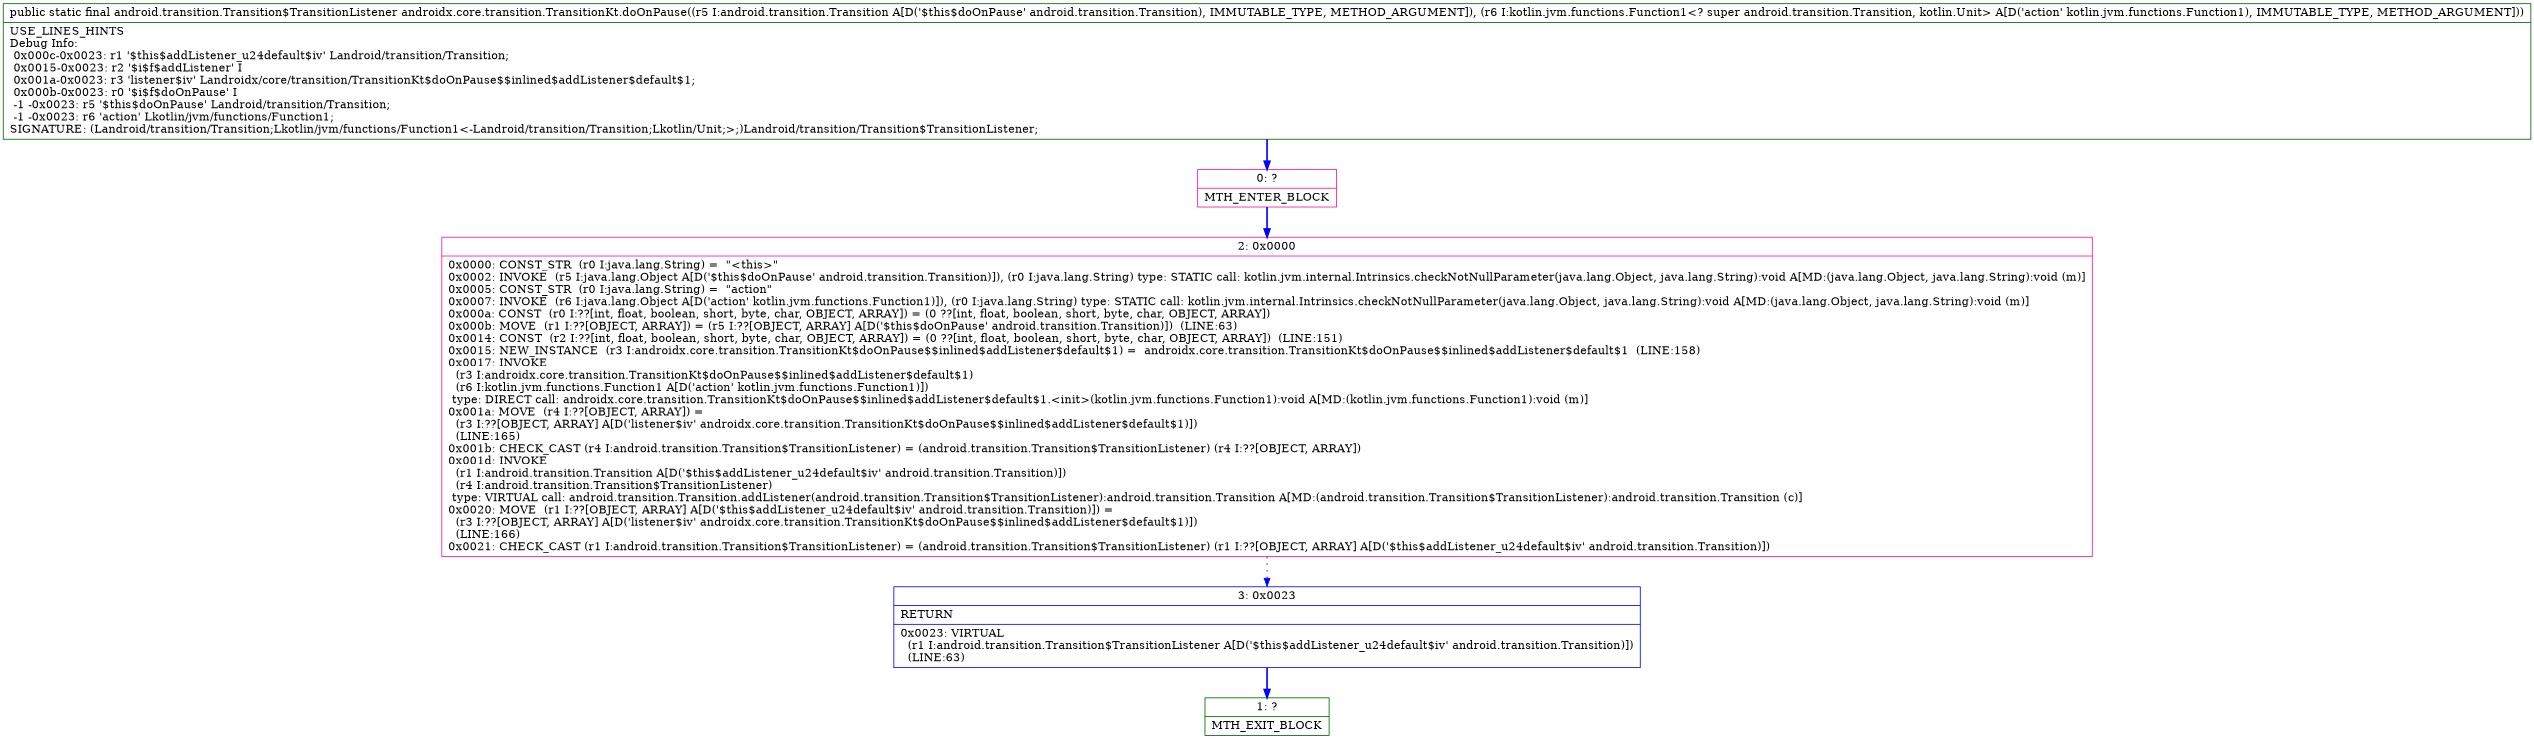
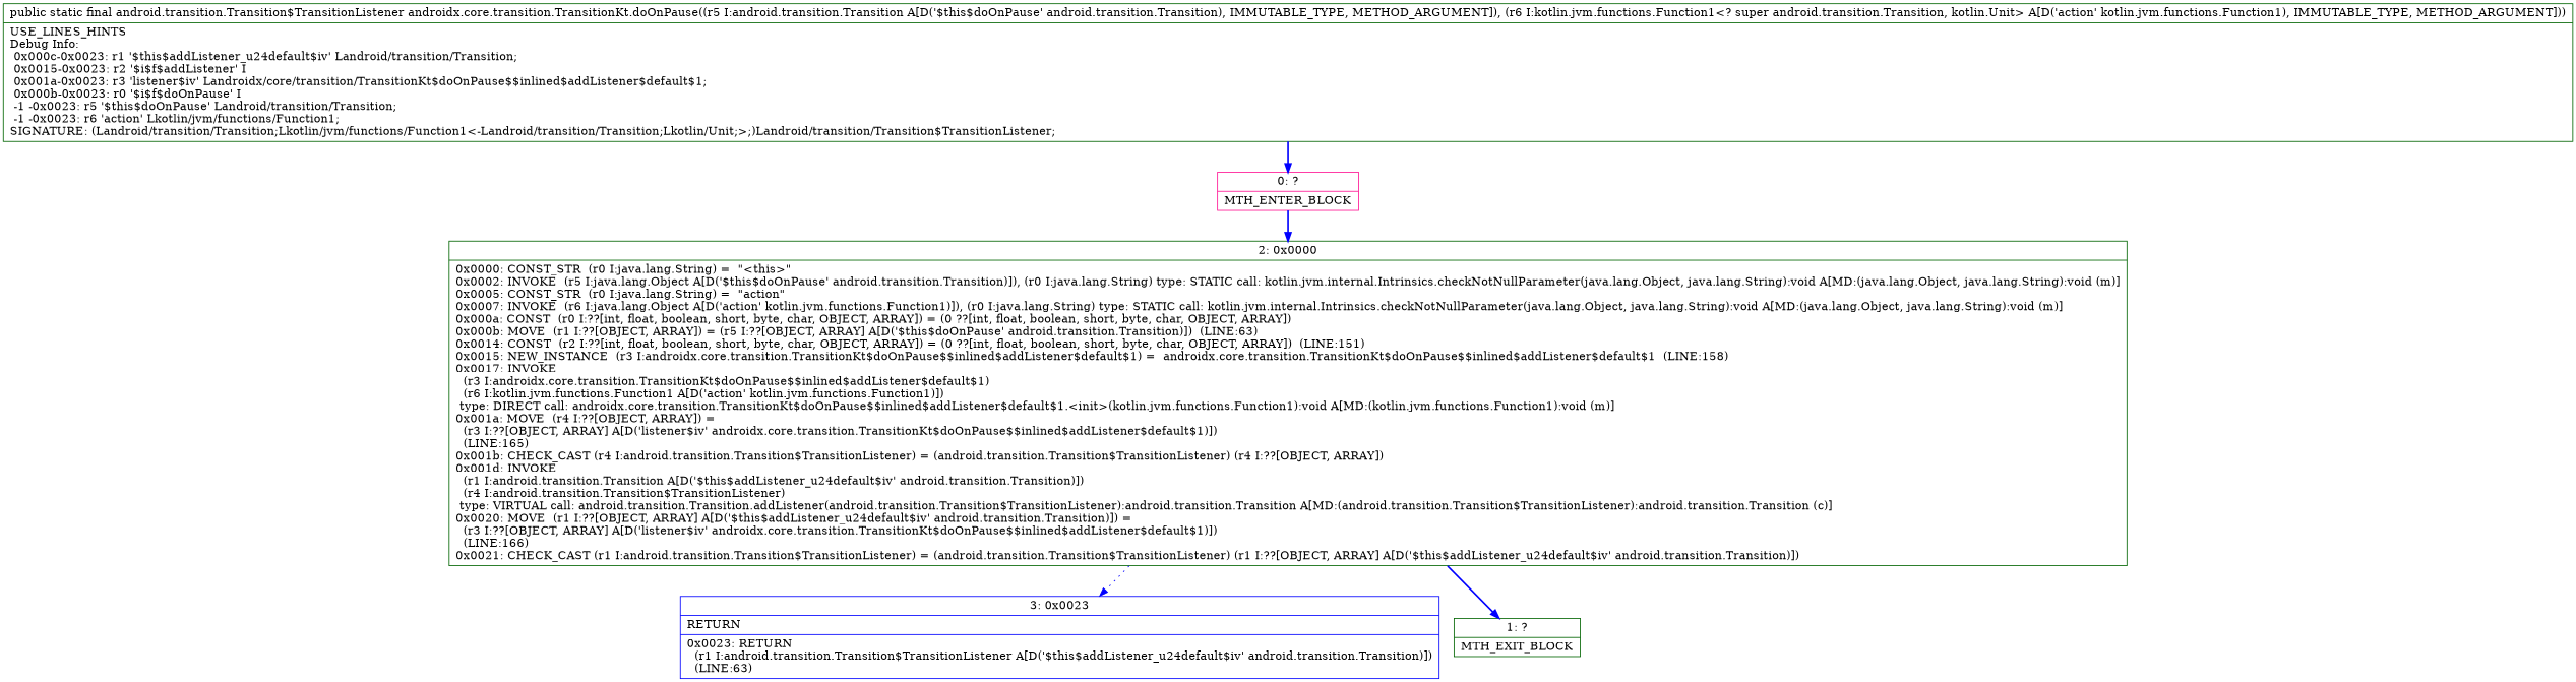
  digraph {
    node [color=deeppink shape=record]
    edge [color=blue style=bold]
    n1 [label="{0\:\ ?|MTH_ENTER_BLOCK\l}"]
-   n2 [label="{2\:\ 0x0000|0x0000: CONST_STR  (r0 I:java.lang.String) =  \"\<this\>\" \l0x0002: INVOKE  (r5 I:java.lang.Object A[D('$this$doOnPause' android.transition.Transition)]), (r0 I:java.lang.String) type: STATIC call: kotlin.jvm.internal.Intrinsics.checkNotNullParameter(java.lang.Object, java.lang.String):void A[MD:(java.lang.Object, java.lang.String):void (m)]\l0x0005: CONST_STR  (r0 I:java.lang.String) =  \"action\" \l0x0007: INVOKE  (r6 I:java.lang.Object A[D('action' kotlin.jvm.functions.Function1)]), (r0 I:java.lang.String) type: STATIC call: kotlin.jvm.internal.Intrinsics.checkNotNullParameter(java.lang.Object, java.lang.String):void A[MD:(java.lang.Object, java.lang.String):void (m)]\l0x000a: CONST  (r0 I:??[int, float, boolean, short, byte, char, OBJECT, ARRAY]) = (0 ??[int, float, boolean, short, byte, char, OBJECT, ARRAY]) \l0x000b: MOVE  (r1 I:??[OBJECT, ARRAY]) = (r5 I:??[OBJECT, ARRAY] A[D('$this$doOnPause' android.transition.Transition)])  (LINE:63)\l0x0014: CONST  (r2 I:??[int, float, boolean, short, byte, char, OBJECT, ARRAY]) = (0 ??[int, float, boolean, short, byte, char, OBJECT, ARRAY])  (LINE:151)\l0x0015: NEW_INSTANCE  (r3 I:androidx.core.transition.TransitionKt$doOnPause$$inlined$addListener$default$1) =  androidx.core.transition.TransitionKt$doOnPause$$inlined$addListener$default$1  (LINE:158)\l0x0017: INVOKE  \l  (r3 I:androidx.core.transition.TransitionKt$doOnPause$$inlined$addListener$default$1)\l  (r6 I:kotlin.jvm.functions.Function1 A[D('action' kotlin.jvm.functions.Function1)])\l type: DIRECT call: androidx.core.transition.TransitionKt$doOnPause$$inlined$addListener$default$1.\<init\>(kotlin.jvm.functions.Function1):void A[MD:(kotlin.jvm.functions.Function1):void (m)]\l0x001a: MOVE  (r4 I:??[OBJECT, ARRAY]) = \l  (r3 I:??[OBJECT, ARRAY] A[D('listener$iv' androidx.core.transition.TransitionKt$doOnPause$$inlined$addListener$default$1)])\l  (LINE:165)\l0x001b: CHECK_CAST (r4 I:android.transition.Transition$TransitionListener) = (android.transition.Transition$TransitionListener) (r4 I:??[OBJECT, ARRAY]) \l0x001d: INVOKE  \l  (r1 I:android.transition.Transition A[D('$this$addListener_u24default$iv' android.transition.Transition)])\l  (r4 I:android.transition.Transition$TransitionListener)\l type: VIRTUAL call: android.transition.Transition.addListener(android.transition.Transition$TransitionListener):android.transition.Transition A[MD:(android.transition.Transition$TransitionListener):android.transition.Transition (c)]\l0x0020: MOVE  (r1 I:??[OBJECT, ARRAY] A[D('$this$addListener_u24default$iv' android.transition.Transition)]) = \l  (r3 I:??[OBJECT, ARRAY] A[D('listener$iv' androidx.core.transition.TransitionKt$doOnPause$$inlined$addListener$default$1)])\l  (LINE:166)\l0x0021: CHECK_CAST (r1 I:android.transition.Transition$TransitionListener) = (android.transition.Transition$TransitionListener) (r1 I:??[OBJECT, ARRAY] A[D('$this$addListener_u24default$iv' android.transition.Transition)]) \l}"]
-   n3 [color=blue label="{3\:\ 0x0023|RETURN\l|0x0023: VIRTUAL  \l  (r1 I:android.transition.Transition$TransitionListener A[D('$this$addListener_u24default$iv' android.transition.Transition)])\l  (LINE:63)\l}"]
+   n2 [color=darkgreen label="{2\:\ 0x0000|0x0000: CONST_STR  (r0 I:java.lang.String) =  \"\<this\>\" \l0x0002: INVOKE  (r5 I:java.lang.Object A[D('$this$doOnPause' android.transition.Transition)]), (r0 I:java.lang.String) type: STATIC call: kotlin.jvm.internal.Intrinsics.checkNotNullParameter(java.lang.Object, java.lang.String):void A[MD:(java.lang.Object, java.lang.String):void (m)]\l0x0005: CONST_STR  (r0 I:java.lang.String) =  \"action\" \l0x0007: INVOKE  (r6 I:java.lang.Object A[D('action' kotlin.jvm.functions.Function1)]), (r0 I:java.lang.String) type: STATIC call: kotlin.jvm.internal.Intrinsics.checkNotNullParameter(java.lang.Object, java.lang.String):void A[MD:(java.lang.Object, java.lang.String):void (m)]\l0x000a: CONST  (r0 I:??[int, float, boolean, short, byte, char, OBJECT, ARRAY]) = (0 ??[int, float, boolean, short, byte, char, OBJECT, ARRAY]) \l0x000b: MOVE  (r1 I:??[OBJECT, ARRAY]) = (r5 I:??[OBJECT, ARRAY] A[D('$this$doOnPause' android.transition.Transition)])  (LINE:63)\l0x0014: CONST  (r2 I:??[int, float, boolean, short, byte, char, OBJECT, ARRAY]) = (0 ??[int, float, boolean, short, byte, char, OBJECT, ARRAY])  (LINE:151)\l0x0015: NEW_INSTANCE  (r3 I:androidx.core.transition.TransitionKt$doOnPause$$inlined$addListener$default$1) =  androidx.core.transition.TransitionKt$doOnPause$$inlined$addListener$default$1  (LINE:158)\l0x0017: INVOKE  \l  (r3 I:androidx.core.transition.TransitionKt$doOnPause$$inlined$addListener$default$1)\l  (r6 I:kotlin.jvm.functions.Function1 A[D('action' kotlin.jvm.functions.Function1)])\l type: DIRECT call: androidx.core.transition.TransitionKt$doOnPause$$inlined$addListener$default$1.\<init\>(kotlin.jvm.functions.Function1):void A[MD:(kotlin.jvm.functions.Function1):void (m)]\l0x001a: MOVE  (r4 I:??[OBJECT, ARRAY]) = \l  (r3 I:??[OBJECT, ARRAY] A[D('listener$iv' androidx.core.transition.TransitionKt$doOnPause$$inlined$addListener$default$1)])\l  (LINE:165)\l0x001b: CHECK_CAST (r4 I:android.transition.Transition$TransitionListener) = (android.transition.Transition$TransitionListener) (r4 I:??[OBJECT, ARRAY]) \l0x001d: INVOKE  \l  (r1 I:android.transition.Transition A[D('$this$addListener_u24default$iv' android.transition.Transition)])\l  (r4 I:android.transition.Transition$TransitionListener)\l type: VIRTUAL call: android.transition.Transition.addListener(android.transition.Transition$TransitionListener):android.transition.Transition A[MD:(android.transition.Transition$TransitionListener):android.transition.Transition (c)]\l0x0020: MOVE  (r1 I:??[OBJECT, ARRAY] A[D('$this$addListener_u24default$iv' android.transition.Transition)]) = \l  (r3 I:??[OBJECT, ARRAY] A[D('listener$iv' androidx.core.transition.TransitionKt$doOnPause$$inlined$addListener$default$1)])\l  (LINE:166)\l0x0021: CHECK_CAST (r1 I:android.transition.Transition$TransitionListener) = (android.transition.Transition$TransitionListener) (r1 I:??[OBJECT, ARRAY] A[D('$this$addListener_u24default$iv' android.transition.Transition)]) \l}"]
+   n3 [color=blue label="{3\:\ 0x0023|RETURN\l|0x0023: RETURN  \l  (r1 I:android.transition.Transition$TransitionListener A[D('$this$addListener_u24default$iv' android.transition.Transition)])\l  (LINE:63)\l}"]
    n4 [color=darkgreen label="{1\:\ ?|MTH_EXIT_BLOCK\l}"]
    n5 [color=darkgreen label="{public static final android.transition.Transition$TransitionListener androidx.core.transition.TransitionKt.doOnPause((r5 I:android.transition.Transition A[D('$this$doOnPause' android.transition.Transition), IMMUTABLE_TYPE, METHOD_ARGUMENT]), (r6 I:kotlin.jvm.functions.Function1\<? super android.transition.Transition, kotlin.Unit\> A[D('action' kotlin.jvm.functions.Function1), IMMUTABLE_TYPE, METHOD_ARGUMENT]))  | USE_LINES_HINTS\lDebug Info:\l  0x000c\-0x0023: r1 '$this$addListener_u24default$iv' Landroid\/transition\/Transition;\l  0x0015\-0x0023: r2 '$i$f$addListener' I\l  0x001a\-0x0023: r3 'listener$iv' Landroidx\/core\/transition\/TransitionKt$doOnPause$$inlined$addListener$default$1;\l  0x000b\-0x0023: r0 '$i$f$doOnPause' I\l  \-1 \-0x0023: r5 '$this$doOnPause' Landroid\/transition\/Transition;\l  \-1 \-0x0023: r6 'action' Lkotlin\/jvm\/functions\/Function1;\lSIGNATURE: (Landroid\/transition\/Transition;Lkotlin\/jvm\/functions\/Function1\<\-Landroid\/transition\/Transition;Lkotlin\/Unit;\>;)Landroid\/transition\/Transition$TransitionListener;\l}"]
    n1 -> n2
    n2 -> n3 [style=dotted]
-   n3 -> n4
+   n2 -> n4
    n5 -> n1
  }
